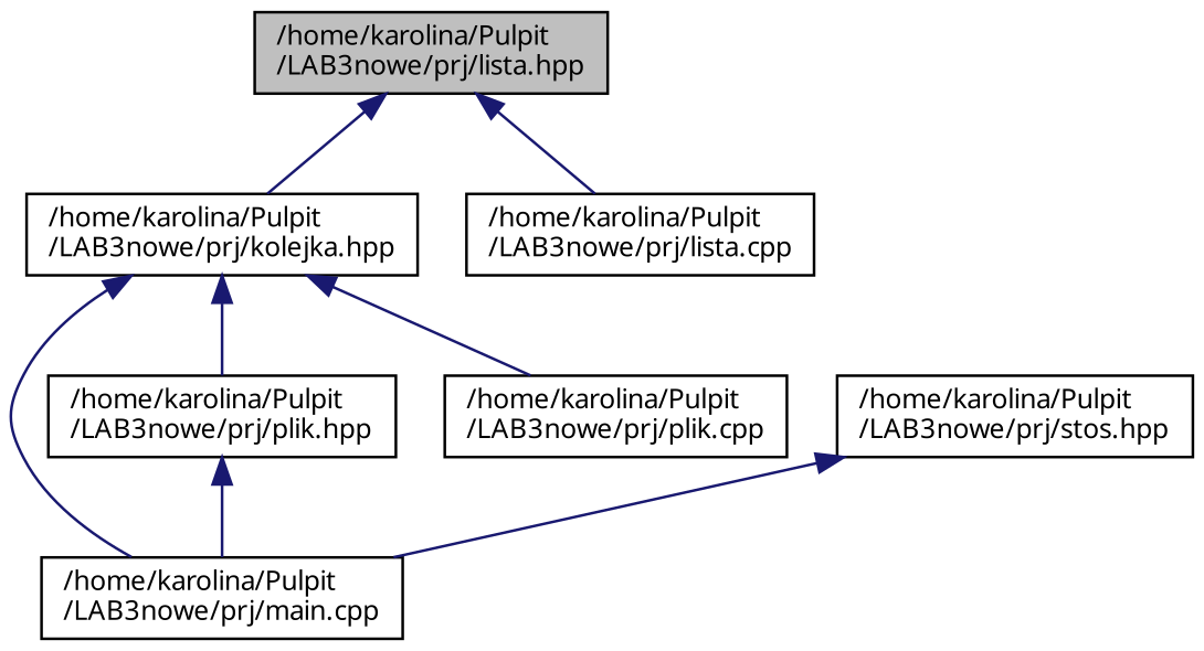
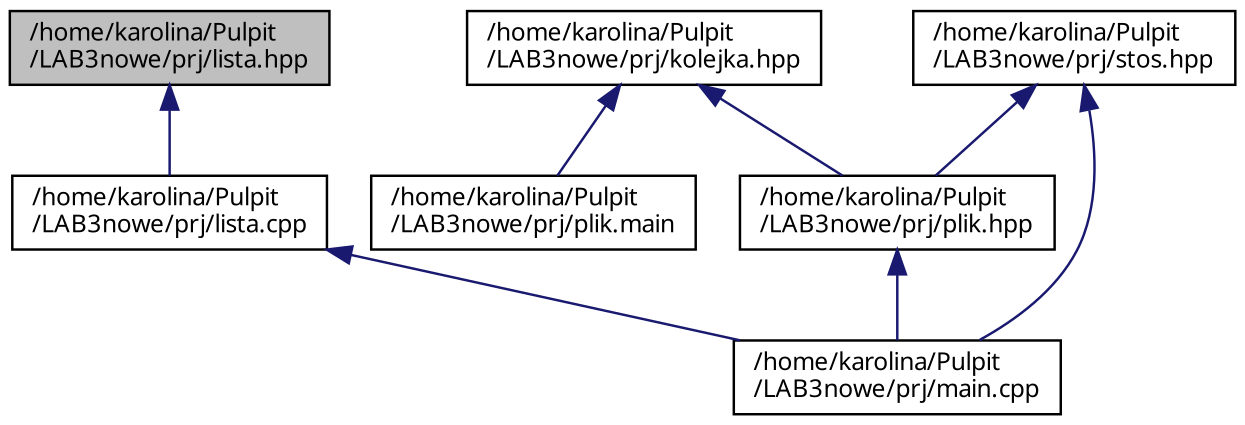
  digraph {
    fontname="Noto Sans"
    node [color=black fillcolor=white fontname="Noto Sans" fontsize=10 shape=record style=filled]
    edge [color=midnightblue dir=back fontname="Noto Sans" fontsize=10 labelfontname=Helvetica labelfontsize=10 style=solid]
    n1 [fillcolor=grey75 fontcolor=black height=0.2 label="/home/karolina/Pulpit\l/LAB3nowe/prj/lista.hpp" width=0.4]
    n2 [height=0.2 label="/home/karolina/Pulpit\l/LAB3nowe/prj/kolejka.hpp" width=0.4]
    n3 [height=0.2 label="/home/karolina/Pulpit\l/LAB3nowe/prj/lista.cpp" width=0.4]
    n4 [height=0.2 label="/home/karolina/Pulpit\l/LAB3nowe/prj/main.cpp" width=0.4]
    n5 [height=0.2 label="/home/karolina/Pulpit\l/LAB3nowe/prj/plik.hpp" width=0.4]
-   n6 [height=0.2 label="/home/karolina/Pulpit\l/LAB3nowe/prj/plik.cpp" width=0.4]
+   n6 [height=0.2 label="/home/karolina/Pulpit\l/LAB3nowe/prj/plik.main" width=0.4]
    n7 [height=0.2 label="/home/karolina/Pulpit\l/LAB3nowe/prj/stos.hpp" width=0.4]
-   n1 -> n2
    n1 -> n3
-   n2 -> n4
+   n3 -> n4
    n2 -> n5
    n2 -> n6
    n5 -> n4
    n7 -> n4
+   n7 -> n5
  }
